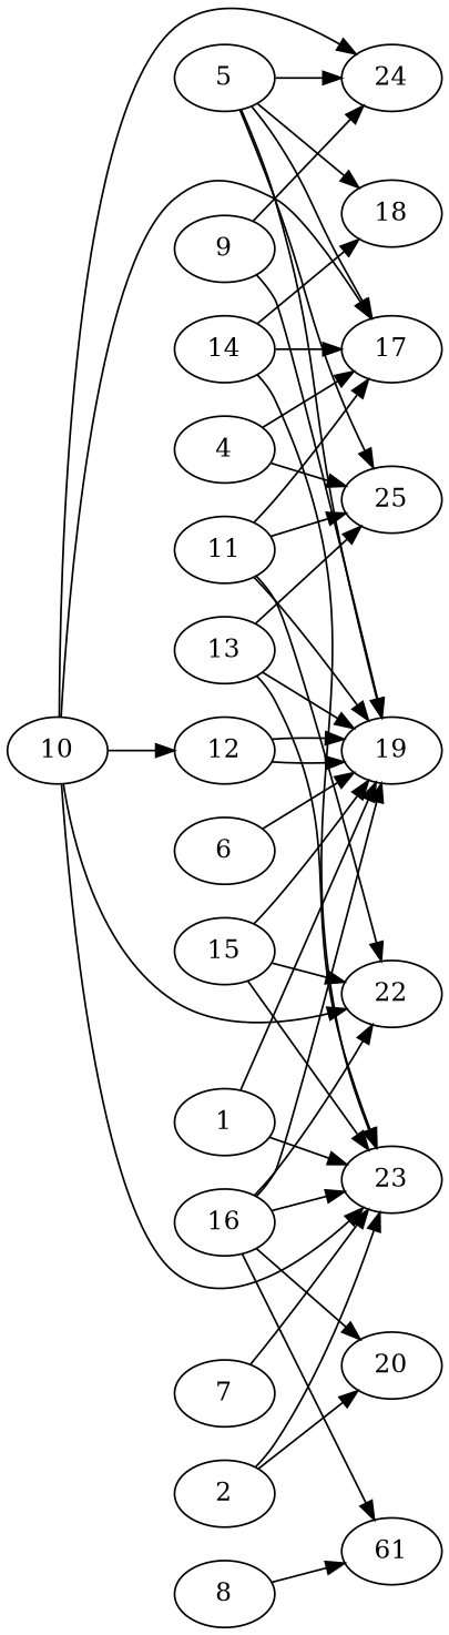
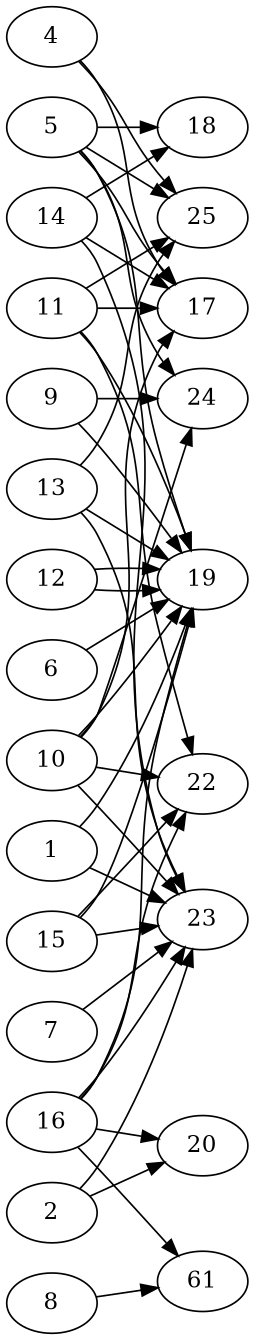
  digraph {
    rankdir=LR
    node [alpha=0.07]
    1 [alpha=0.06 expect_size=51594240]
    19 [alpha=0.05 expect_size=34504704]
    23 [alpha=0.01 expect_size=40876032]
    2 [alpha=0.09 expect_size=6639616]
    20 [expect_size=8293376]
    17 [alpha=0.03 expect_size=12957696]
    24 [alpha=0.13 expect_size=42849280]
    25 [expect_size=38236160]
    4 [alpha=0.01 expect_size=49506304]
    5 [expect_size=13040640]
    18 [alpha=0.16 expect_size=29195264]
    6 [alpha=0.14 expect_size=43330560]
    7 [expect_size=42586112]
    8 [alpha=0.02 expect_size=17872896]
    n15 [expect_size=38468608 label=61]
    9 [alpha=0.09 expect_size=43012096]
    10 [alpha=0.13 expect_size=17915904]
    22 [alpha=0.09 expect_size=17986560]
    11 [alpha=0.11 expect_size=39273472]
    12 [alpha=0.10 expect_size=6590464]
    13 [alpha=0.01 expect_size=27901952]
    14 [alpha=0.18 expect_size=6736896]
    15 [alpha=0.16 expect_size=9973760]
    16 [alpha=0.03 expect_size=26958848]
    1 -> 19
    1 -> 23
    2 -> 23
    2 -> 20
    4 -> 17
    4 -> 25
    5 -> 19
    5 -> 17
    5 -> 24
    5 -> 25
    5 -> 18
    6 -> 19
    7 -> 23
    8 -> n15
    9 -> 19
    9 -> 24
-   10 -> 12
+   10 -> 19
    10 -> 23
    10 -> 17
    10 -> 24
    10 -> 22
    11 -> 19
    11 -> 17
    11 -> 25
    11 -> 22
    12 -> 19
    12 -> 19
    13 -> 19
    13 -> 23
    13 -> 25
    14 -> 23
    14 -> 17
    14 -> 18
    15 -> 19
    15 -> 23
    15 -> 22
    16 -> 19
    16 -> 23
    16 -> 20
    16 -> n15
    16 -> 22
  }
